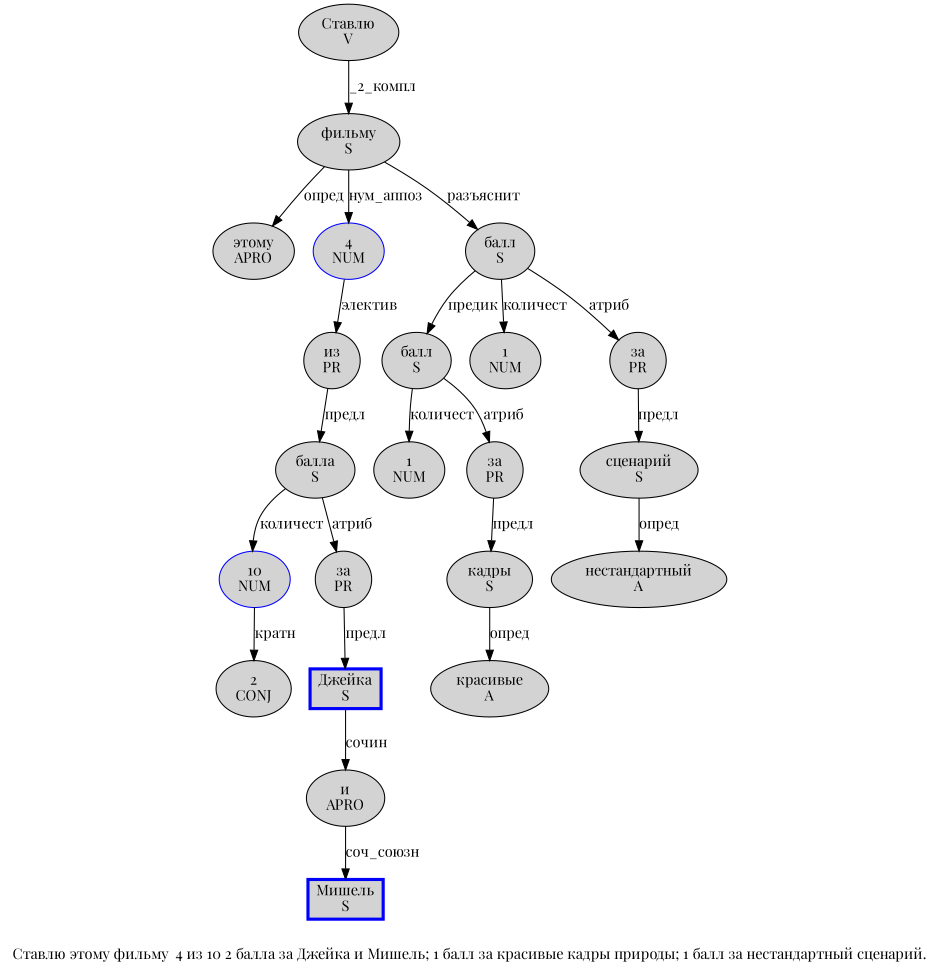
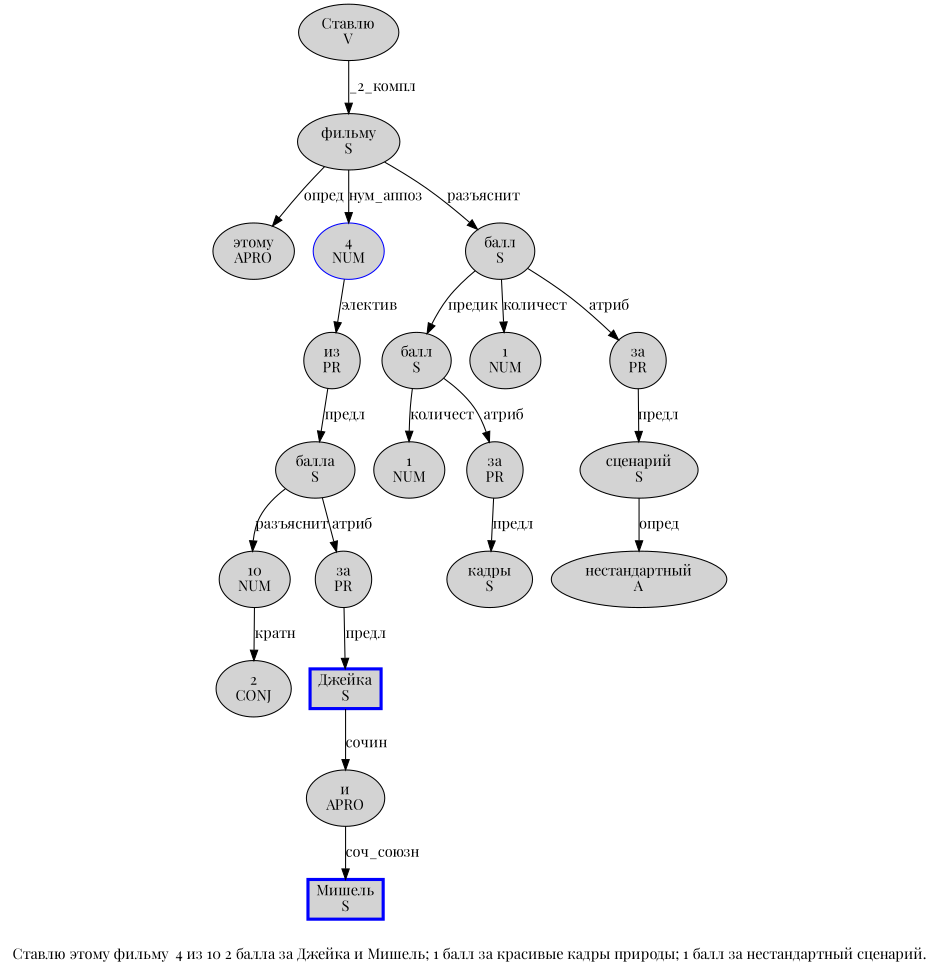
  digraph {
    fontname="Playfair Display"
    label="Ставлю этому фильму  4 из 10 2 балла за Джейка и Мишель; 1 балл за красивые кадры природы; 1 балл за нестандартный сценарий."
    node [fillcolor=lightgray fontname="Playfair Display" penwidth=1 shape=ellipse style=filled]
    edge [fontname="Playfair Display"]
    n1 [label="Ставлю\nV"]
    n2 [label="фильму\nS"]
    n3 [label="этому\nAPRO"]
    n4 [color=blue label="4\nNUM"]
    n5 [label="балл\nS"]
    n6 [label="из\nPR"]
    n7 [label="балл\nS"]
    n8 [label="1\nNUM"]
    n9 [label="за\nPR"]
    n10 [label="балла\nS"]
-   n11 [label="10\nNUM" color=blue]
+   n11 [label="10\nNUM"]
    n12 [label="за\nPR"]
    n13 [label="2\nCONJ"]
    n14 [color=blue label="Джейка\nS" penwidth=3 shape=box]
    n15 [label="и\nAPRO"]
    n16 [color=blue label="Мишель\nS" penwidth=3 shape=box]
    n17 [label="1\nNUM"]
    n18 [label="за\nPR"]
    n19 [label="кадры\nS"]
-   n20 [label="красивые\nA"]
    n21 [label="сценарий\nS"]
    n22 [label="нестандартный\nA"]
    n1 -> n2 [label="_2_компл"]
    n2 -> n3 [label="опред"]
    n2 -> n4 [label="нум_аппоз"]
    n2 -> n5 [label="разъяснит"]
    n4 -> n6 [label="электив"]
    n5 -> n7 [label="предик"]
    n5 -> n8 [label="количест"]
    n5 -> n9 [label="атриб"]
    n6 -> n10 [label="предл"]
    n7 -> n17 [label="количест"]
    n7 -> n18 [label="атриб"]
    n9 -> n21 [label="предл"]
-   n10 -> n11 [label="количест"]
+   n10 -> n11 [label="разъяснит"]
    n10 -> n12 [label="атриб"]
    n11 -> n13 [label="кратн"]
    n12 -> n14 [label="предл"]
    n14 -> n15 [label="сочин"]
    n15 -> n16 [label="соч_союзн"]
    n18 -> n19 [label="предл"]
-   n19 -> n20 [label="опред"]
    n21 -> n22 [label="опред"]
  }
